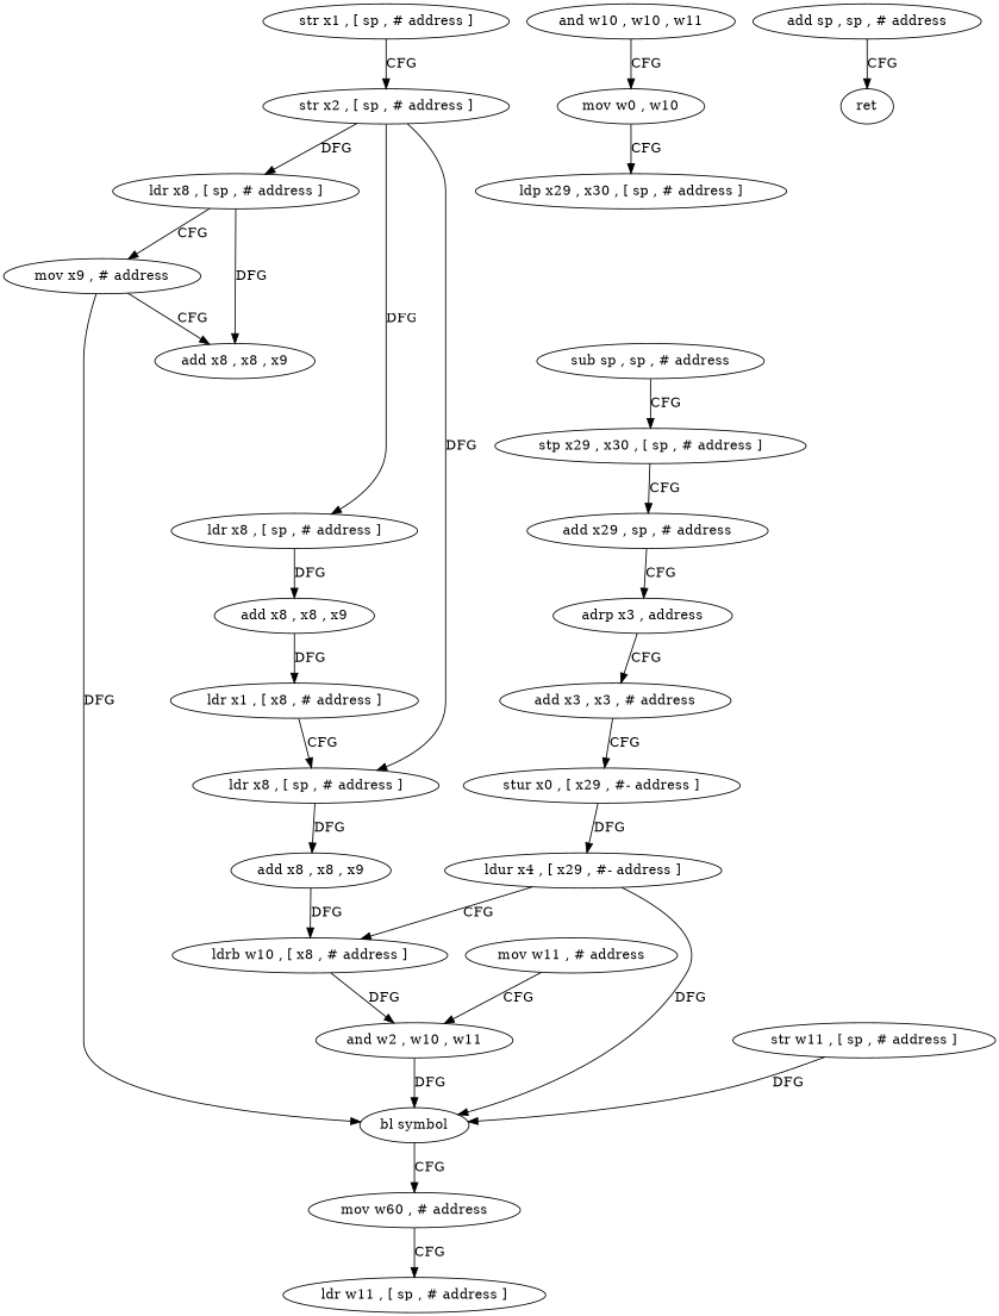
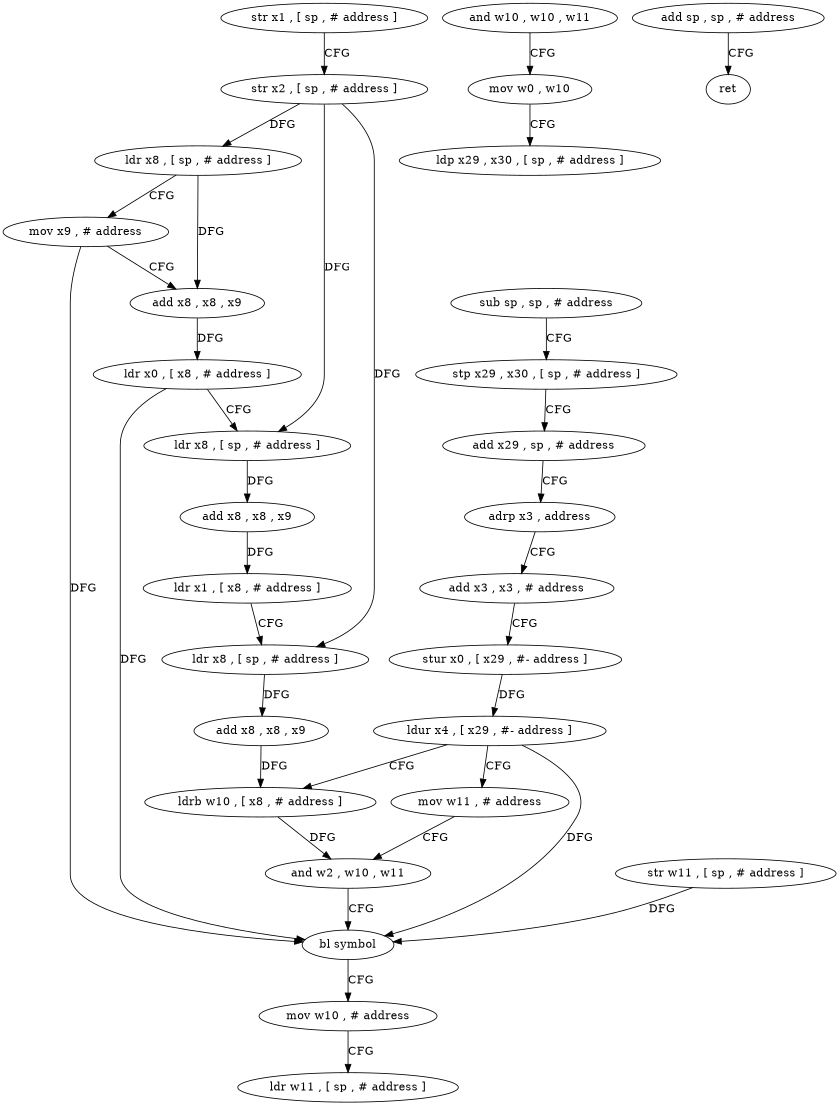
  digraph {
    n1 [label="sub sp , sp , # address"]
    n2 [label="stp x29 , x30 , [ sp , # address ]"]
    n3 [label="add x29 , sp , # address"]
    n4 [label="adrp x3 , address"]
    n5 [label="add x3 , x3 , # address"]
    n6 [label="stur x0 , [ x29 , #- address ]"]
    n7 [label="ldur x4 , [ x29 , #- address ]"]
    n8 [label="str x1 , [ sp , # address ]"]
    n9 [label="str x2 , [ sp , # address ]"]
    n10 [label="bl symbol"]
    n11 [label="ldrb w10 , [ x8 , # address ]"]
    n12 [label="mov w11 , # address"]
    n13 [label="ldr x8 , [ sp , # address ]"]
    n14 [label="ldr x8 , [ sp , # address ]"]
    n15 [label="ldr x8 , [ sp , # address ]"]
    n16 [label="mov x9 , # address"]
    n17 [label="add x8 , x8 , x9"]
    n18 [label="add x8 , x8 , x9"]
    n19 [label="add x8 , x8 , x9"]
-   n21 [label="mov w60 , # address"]
+   n20 [label="ldr x0 , [ x8 , # address ]"]
+   n21 [label="mov w10 , # address"]
    n22 [label="ldr x1 , [ x8 , # address ]"]
    n23 [label="and w2 , w10 , w11"]
    n24 [label="str w11 , [ sp , # address ]"]
    n25 [label="ldr w11 , [ sp , # address ]"]
    n26 [label="and w10 , w10 , w11"]
    n27 [label="mov w0 , w10"]
    n28 [label="ldp x29 , x30 , [ sp , # address ]"]
    n29 [label="add sp , sp , # address"]
    n30 [label=ret]
    n1 -> n2 [label=CFG]
    n2 -> n3 [label=CFG]
    n3 -> n4 [label=CFG]
    n4 -> n5 [label=CFG]
    n5 -> n6 [label=CFG]
    n6 -> n7 [label=DFG]
    n7 -> n10 [label=DFG]
    n7 -> n11 [label=CFG]
+   n7 -> n12 [label=CFG]
    n8 -> n9 [label=CFG]
    n9 -> n13 [label=DFG]
    n9 -> n14 [label=DFG]
    n9 -> n15 [label=DFG]
    n10 -> n21 [label=CFG]
    n11 -> n23 [label=DFG]
    n12 -> n23 [label=CFG]
    n13 -> n16 [label=CFG]
    n13 -> n17 [label=DFG]
    n14 -> n18 [label=DFG]
    n15 -> n19 [label=DFG]
    n16 -> n10 [label=DFG]
    n16 -> n17 [label=CFG]
+   n17 -> n20 [label=DFG]
    n18 -> n22 [label=DFG]
    n19 -> n11 [label=DFG]
+   n20 -> n10 [label=DFG]
+   n20 -> n14 [label=CFG]
    n21 -> n25 [label=CFG]
    n22 -> n15 [label=CFG]
-   n23 -> n10 [label=DFG]
+   n23 -> n10 [label=CFG]
    n24 -> n10 [label=DFG]
    n26 -> n27 [label=CFG]
    n27 -> n28 [label=CFG]
    n29 -> n30 [label=CFG]
  }
